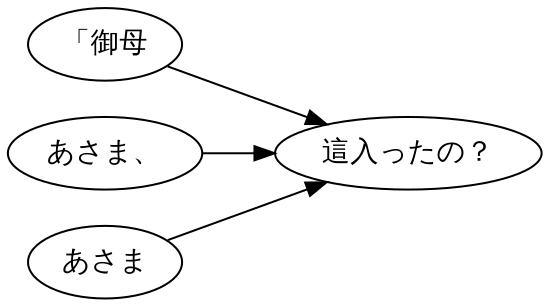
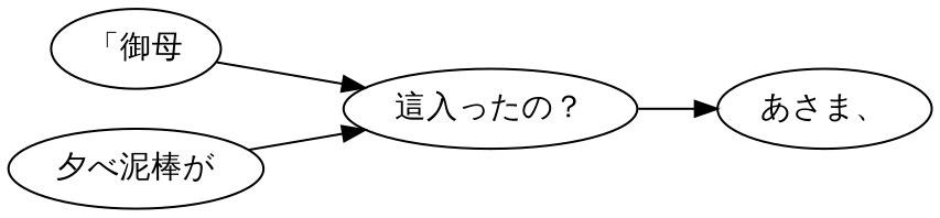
  digraph {
    rankdir=LR
    n1 [label="「御母"]
    n2 [label="這入ったの？"]
    n3 [label="あさま、"]
-   n4 [label="あさま"]
+   n4 [label="夕べ泥棒が"]
    n1 -> n2
-   n3 -> n2
+   n2 -> n3
    n4 -> n2
  }
